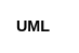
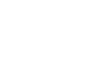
  <mxCell id="0" />
  <mxCell id="1" parent="0" />
- <mxCell id="2" value="&lt;h1&gt;UML&lt;/h1&gt;&lt;p&gt;&lt;br&gt;&lt;/p&gt;" style="text;html=1;strokeColor=none;fillColor=none;spacing=5;spacingTop=-20;whiteSpace=wrap;overflow=hidden;rounded=0;" vertex="1" parent="1"><mxGeometry x="20" y="20" width="80" height="40" as="geometry" /></mxCell>
